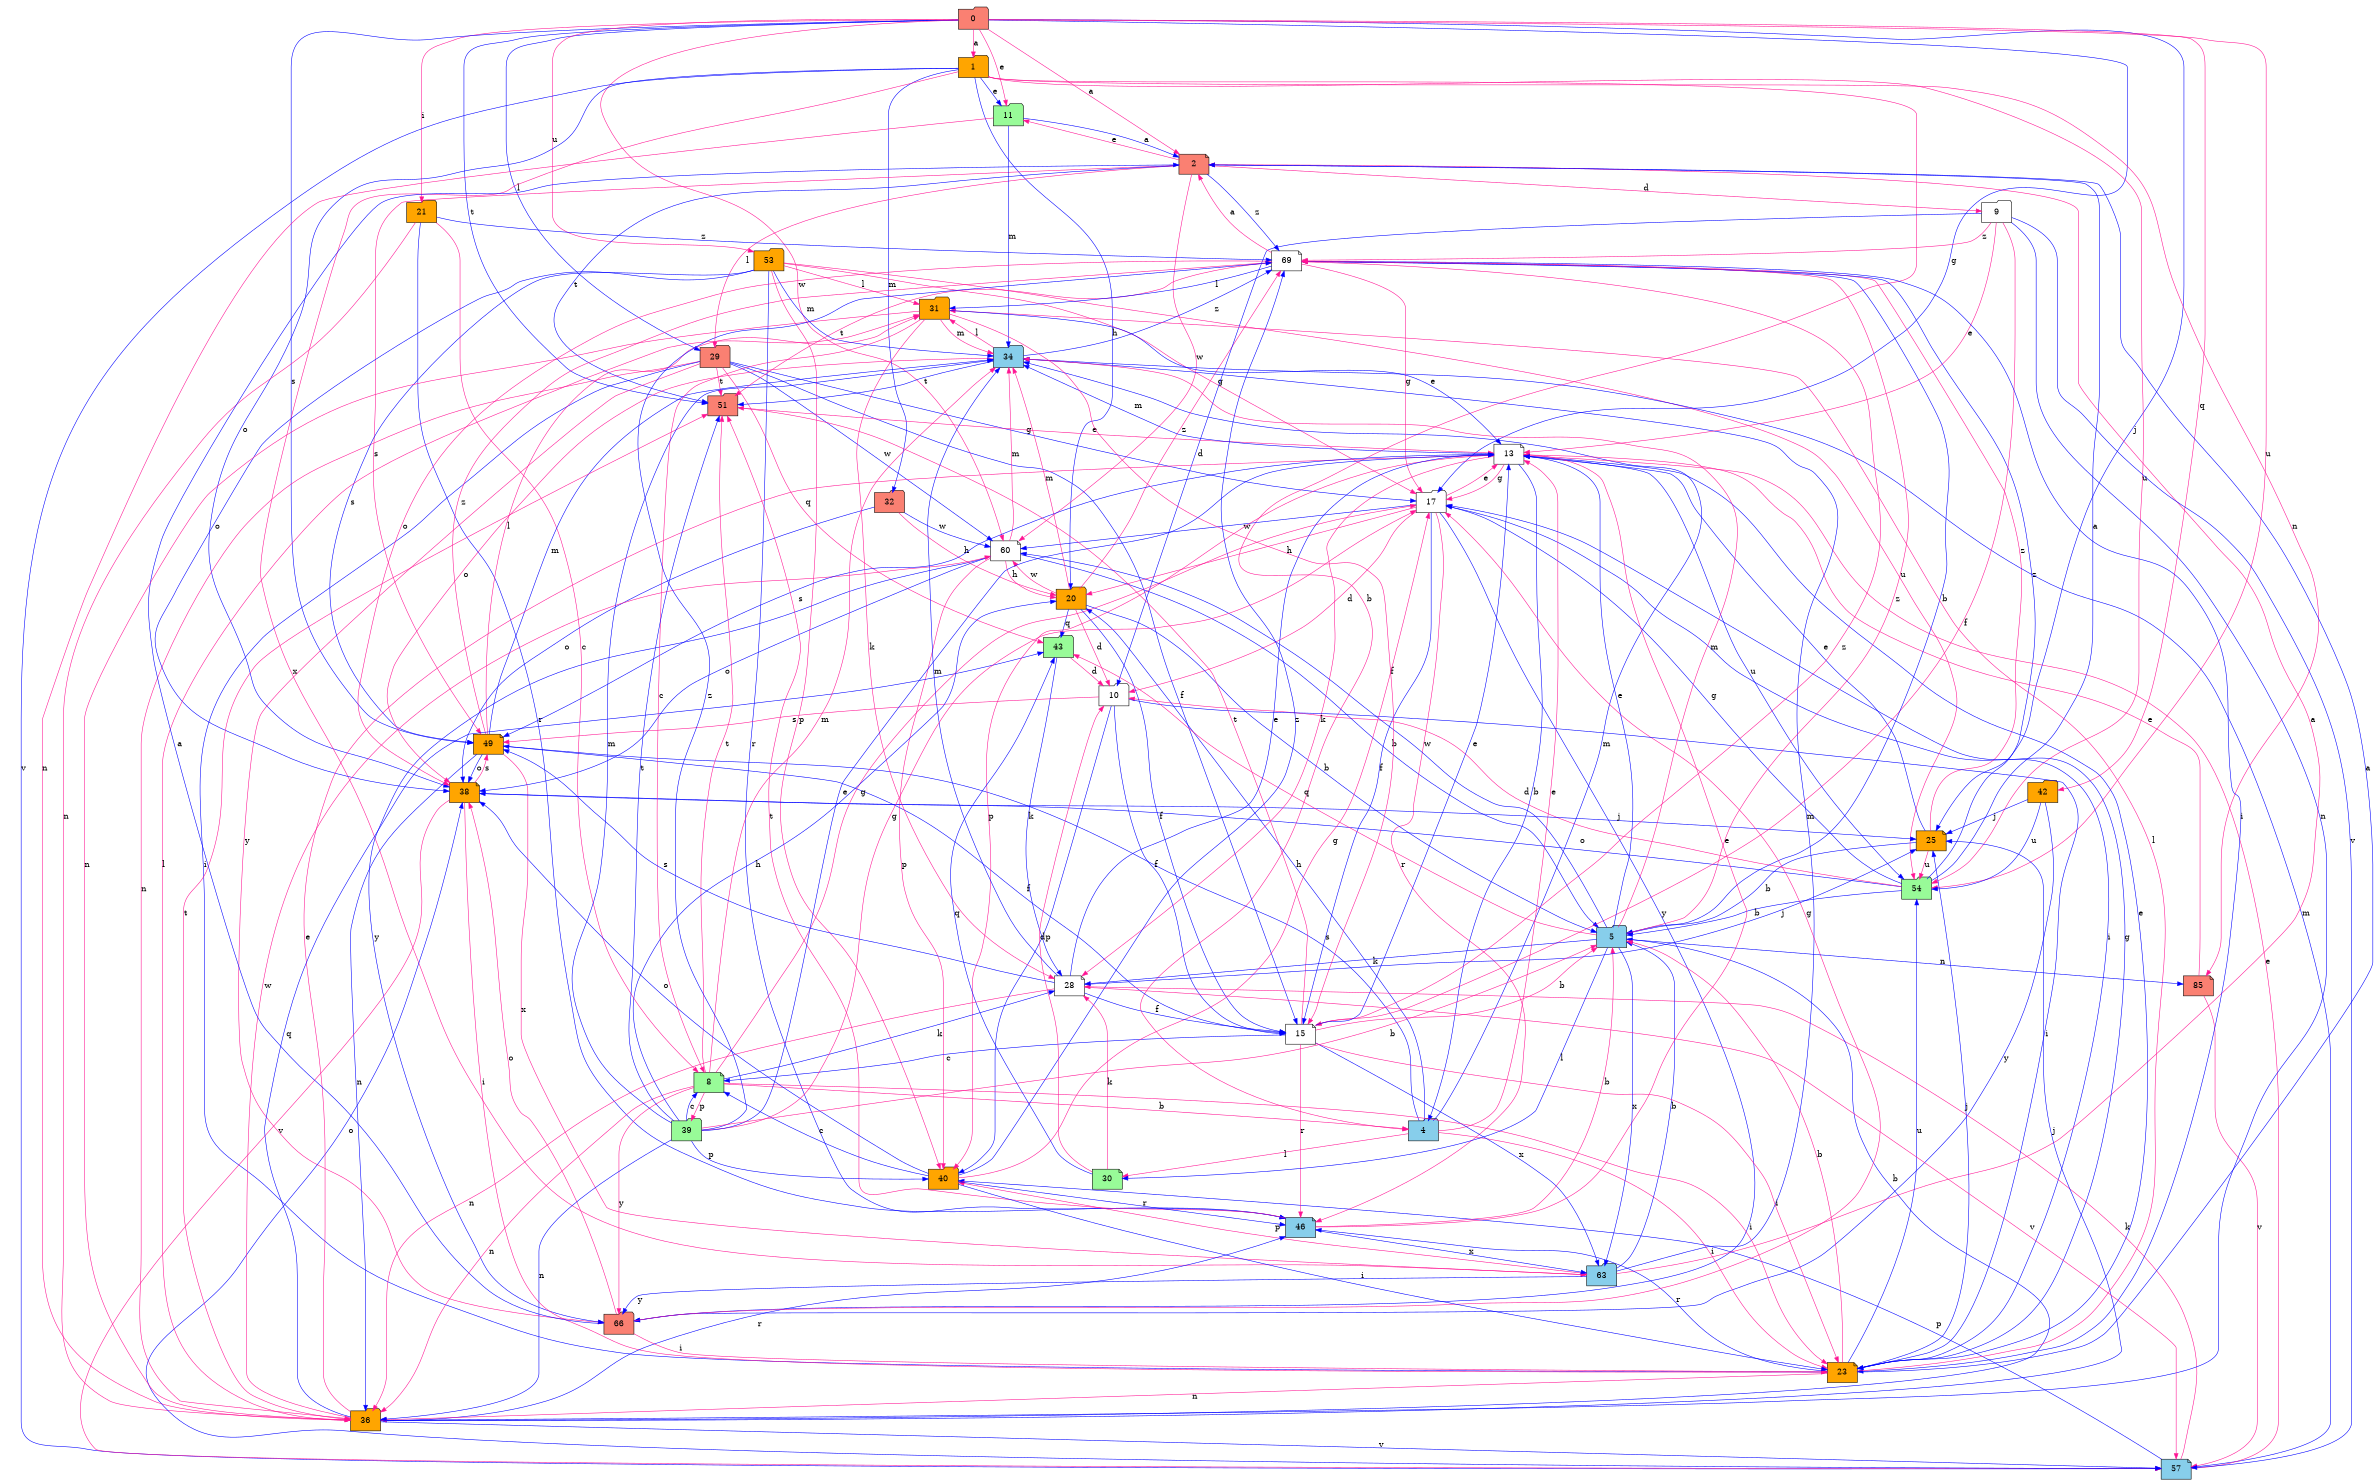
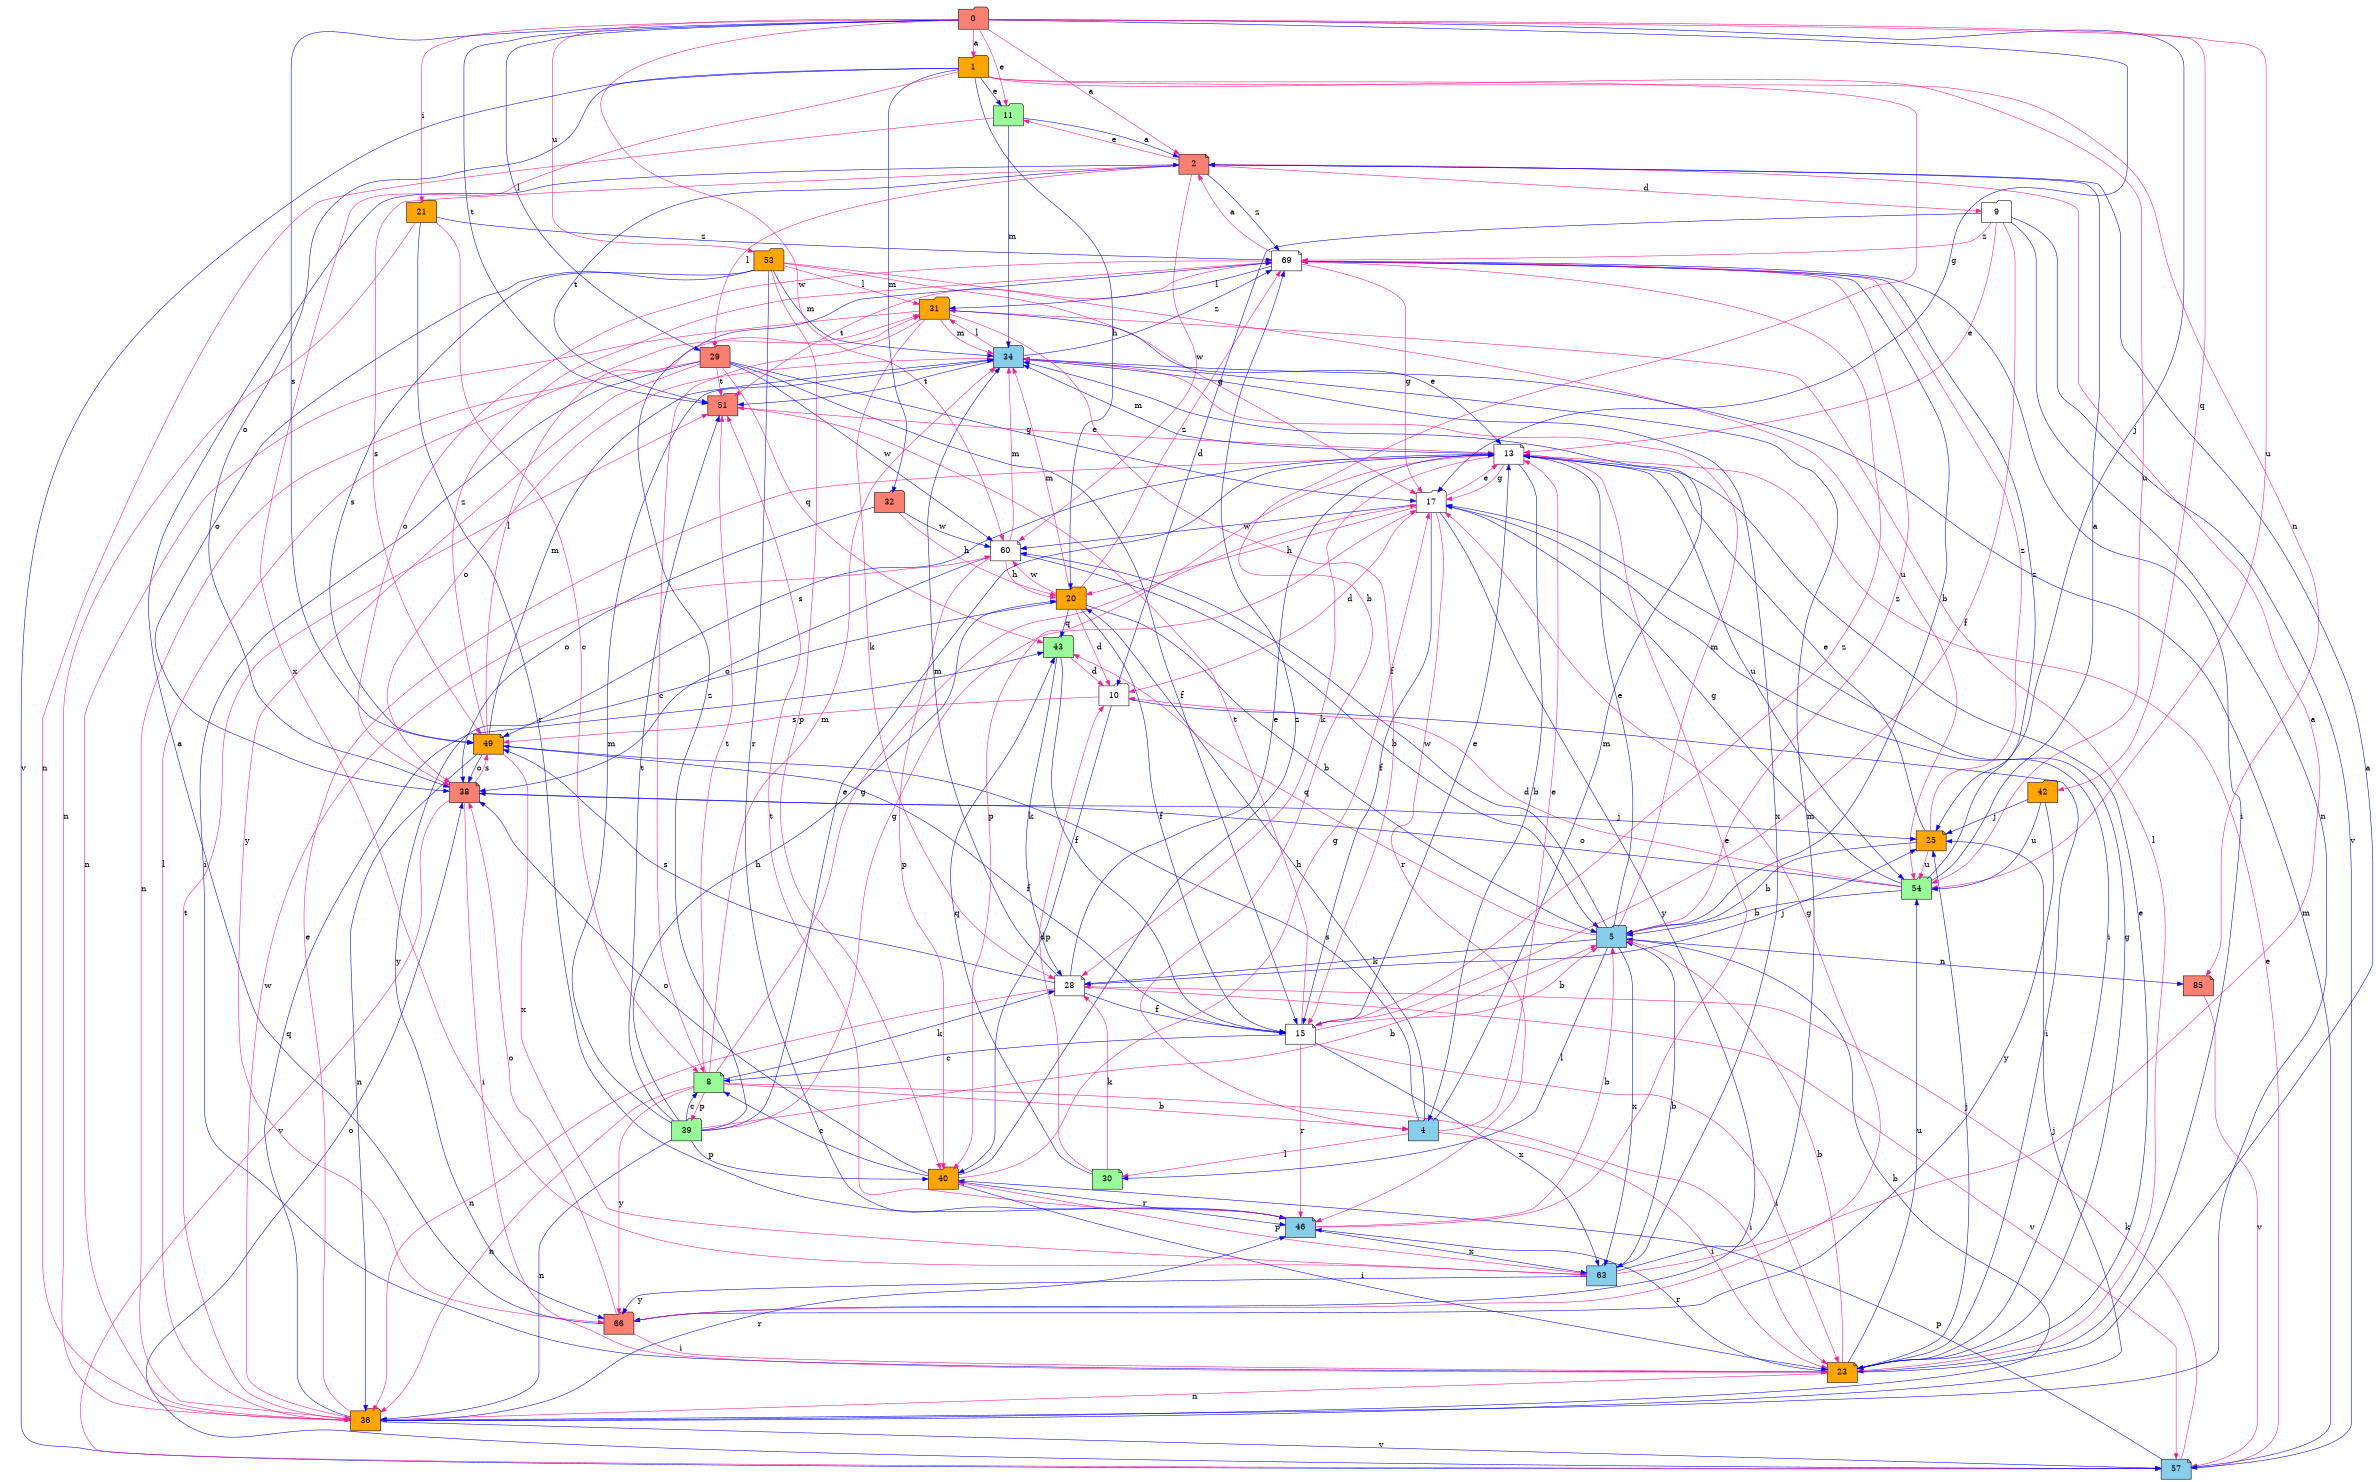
  strict digraph {
    node [fillcolor=orange shape=folder style=filled]
    edge [color=blue]
    0 [fillcolor=salmon]
    1
    2 [fillcolor=salmon shape=note]
    11 [fillcolor=palegreen]
    17 [fillcolor=white]
    21
    25 [shape=note]
    29 [fillcolor=salmon]
    42
    49 [shape=note]
    51 [fillcolor=salmon]
    53
    54 [fillcolor=palegreen]
    60 [fillcolor=white shape=note]
    4 [fillcolor=skyblue]
    20
    32 [fillcolor=salmon]
    n18 [fillcolor=salmon label=85 shape=note]
-   38 [shape=note]
+   38 [fillcolor=salmon shape=note]
    57 [fillcolor=skyblue shape=note]
    63 [fillcolor=skyblue]
    9 [fillcolor=white]
    69 [fillcolor=white shape=note]
    34 [fillcolor=skyblue]
    36
    13 [fillcolor=white shape=note]
    23 [shape=note]
    66 [fillcolor=salmon]
    10 [fillcolor=white]
    15 [fillcolor=white shape=note]
    46 [fillcolor=skyblue shape=note]
    8 [fillcolor=palegreen shape=note]
    5 [fillcolor=skyblue]
    43 [fillcolor=palegreen]
    31
    40
    30 [fillcolor=palegreen shape=note]
    28 [fillcolor=white shape=note]
    39 [fillcolor=palegreen]
    0 -> 1 [color=deeppink label=a]
    0 -> 2 [color=deeppink label=a]
    0 -> 11 [color=deeppink label=e]
    0 -> 17 [label=g]
    0 -> 21 [color=deeppink label=i]
    0 -> 25 [label=j]
    0 -> 29 [label=l]
    0 -> 42 [color=deeppink label=q]
    0 -> 49 [label=s]
    0 -> 51 [label=t]
    0 -> 53 [color=deeppink label=u]
    0 -> 54 [color=deeppink label=u]
    0 -> 60 [color=deeppink label=w]
    1 -> 11 [label=e]
    1 -> 54 [color=deeppink label=u]
    1 -> 4 [color=deeppink label=b]
    1 -> 20 [label=h]
    1 -> 32 [label=m]
    1 -> n18 [color=deeppink label=n]
    1 -> 38 [label=o]
    1 -> 57 [label=v]
    1 -> 63 [color=deeppink label=x]
    2 -> 11 [color=deeppink label=e]
    2 -> 29 [color=deeppink label=l]
    2 -> 49 [color=deeppink label=s]
    2 -> 51 [label=t]
    2 -> 60 [color=deeppink label=w]
    2 -> 9 [color=deeppink label=d]
    2 -> 69 [label=z]
    11 -> 2 [label=a]
    11 -> 34 [label=m]
    11 -> 36 [color=deeppink label=n]
    17 -> 60 [label=w]
    17 -> 20 [color=deeppink label=h]
    17 -> 13 [color=deeppink label=e]
    17 -> 23 [label=i]
    17 -> 66 [label=y]
    17 -> 10 [color=deeppink label=d]
    17 -> 15 [label=f]
    17 -> 46 [color=deeppink label=r]
    21 -> 69 [label=z]
    21 -> 36 [color=deeppink label=n]
    21 -> 46 [label=r]
    21 -> 8 [color=deeppink label=c]
    25 -> 54 [color=deeppink label=u]
    25 -> 69 [color=deeppink label=z]
    25 -> 13 [label=e]
    25 -> 5 [label=b]
    29 -> 17 [label=g]
    29 -> 51 [color=deeppink label=t]
    29 -> 60 [label=w]
    29 -> 36 [color=deeppink label=n]
    29 -> 23 [label=i]
    29 -> 66 [color=deeppink label=y]
    29 -> 15 [label=f]
    29 -> 43 [color=deeppink label=q]
    42 -> 25 [label=j]
    42 -> 54 [label=u]
    42 -> 66 [label=y]
    49 -> 38 [label=o]
    49 -> 63 [color=deeppink label=x]
    49 -> 69 [color=deeppink label=z]
    49 -> 34 [label=m]
    49 -> 36 [label=n]
    49 -> 15 [label=f]
    49 -> 31 [color=deeppink label=l]
    51 -> 13 [color=deeppink label=e]
    53 -> 17 [color=deeppink label=g]
    53 -> 49 [label=s]
    53 -> 54 [color=deeppink label=u]
    53 -> 38 [label=o]
    53 -> 34 [label=m]
    53 -> 46 [label=r]
    53 -> 31 [color=deeppink label=l]
    53 -> 40 [color=deeppink label=p]
    54 -> 2 [label=a]
    54 -> 17 [label=g]
    54 -> 38 [label=o]
    54 -> 69 [label=z]
    54 -> 10 [color=deeppink label=d]
    54 -> 5 [label=b]
    60 -> 20 [color=deeppink label=h]
    60 -> 38 [label=o]
    60 -> 34 [color=deeppink label=m]
    60 -> 5 [label=b]
    60 -> 40 [color=deeppink label=p]
    4 -> 49 [label=s]
    4 -> 20 [label=h]
    4 -> 34 [label=m]
    4 -> 13 [color=deeppink label=e]
    4 -> 23 [color=deeppink label=i]
    4 -> 30 [color=deeppink label=l]
    20 -> 60 [color=deeppink label=w]
    20 -> 69 [color=deeppink label=z]
    20 -> 34 [color=deeppink label=m]
-   60 -> 66 [label=y]
+   20 -> 66 [label=y]
    20 -> 10 [color=deeppink label=d]
    20 -> 15 [label=f]
    20 -> 5 [label=b]
    20 -> 43 [label=q]
    32 -> 60 [label=w]
    32 -> 20 [color=deeppink label=h]
    32 -> 38 [label=o]
    n18 -> 57 [color=deeppink label=v]
-   n18 -> 13 [color=deeppink label=e]
    38 -> 25 [label=j]
    38 -> 49 [color=deeppink label=s]
    38 -> 57 [color=deeppink label=v]
    38 -> 23 [color=deeppink label=i]
    57 -> 38 [label=o]
    57 -> 34 [label=m]
    57 -> 13 [color=deeppink label=e]
    57 -> 40 [label=p]
    57 -> 28 [color=deeppink label=k]
    63 -> 2 [color=deeppink label=a]
    63 -> 34 [label=m]
    63 -> 66 [label=y]
    63 -> 5 [label=b]
    63 -> 40 [color=deeppink label=p]
    9 -> 57 [label=v]
    9 -> 69 [color=deeppink label=z]
    9 -> 36 [label=n]
    9 -> 13 [color=deeppink label=e]
    9 -> 10 [label=d]
    9 -> 15 [color=deeppink label=f]
    69 -> 2 [color=deeppink label=a]
    69 -> 17 [color=deeppink label=g]
    69 -> 51 [color=deeppink label=t]
    69 -> 38 [color=deeppink label=o]
    69 -> 23 [label=i]
    69 -> 5 [label=b]
    69 -> 31 [label=l]
    34 -> 51 [label=t]
    34 -> 38 [color=deeppink label=o]
+   34 -> 63 [label=x]
    34 -> 69 [label=z]
    34 -> 31 [color=deeppink label=l]
    36 -> 25 [label=j]
    36 -> 51 [color=deeppink label=t]
    36 -> 60 [color=deeppink label=w]
    36 -> 57 [label=v]
    36 -> 13 [color=deeppink label=e]
    36 -> 46 [label=r]
    36 -> 5 [label=b]
    36 -> 43 [label=q]
    36 -> 31 [color=deeppink label=l]
    13 -> 17 [color=deeppink label=g]
    13 -> 49 [label=s]
    13 -> 54 [label=u]
    13 -> 4 [label=b]
    13 -> 34 [label=m]
    13 -> 40 [color=deeppink label=p]
    13 -> 28 [color=deeppink label=k]
    23 -> 2 [label=a]
    23 -> 17 [label=g]
    23 -> 25 [label=j]
    23 -> 54 [label=u]
    23 -> 36 [color=deeppink label=n]
    23 -> 13 [label=e]
    23 -> 46 [label=r]
    23 -> 5 [color=deeppink label=b]
    23 -> 31 [color=deeppink label=l]
    66 -> 2 [label=a]
    66 -> 17 [color=deeppink label=g]
    66 -> 38 [color=deeppink label=o]
    66 -> 23 [color=deeppink label=i]
    10 -> 49 [color=deeppink label=s]
    10 -> 23 [label=i]
-   10 -> 15 [label=f]
+   43 -> 15 [label=f]
    10 -> 40 [label=p]
    15 -> 51 [color=deeppink label=t]
    15 -> 63 [label=x]
    15 -> 69 [color=deeppink label=z]
    15 -> 13 [label=e]
    15 -> 23 [color=deeppink label=i]
    15 -> 46 [color=deeppink label=r]
    15 -> 8 [label=c]
    15 -> 5 [color=deeppink label=b]
    46 -> 51 [color=deeppink label=t]
    46 -> 63 [label=x]
    46 -> 13 [color=deeppink label=e]
    46 -> 5 [color=deeppink label=b]
    8 -> 17 [color=deeppink label=g]
    8 -> 51 [color=deeppink label=t]
    8 -> 4 [color=deeppink label=b]
    8 -> 34 [color=deeppink label=m]
    8 -> 36 [color=deeppink label=n]
    8 -> 23 [color=deeppink label=i]
    8 -> 66 [color=deeppink label=y]
    8 -> 28 [label=k]
    8 -> 39 [color=deeppink label=p]
    5 -> 60 [label=w]
    5 -> n18 [label=n]
    5 -> 63 [label=x]
    5 -> 69 [color=deeppink label=z]
    5 -> 34 [color=deeppink label=m]
    5 -> 13 [label=e]
    5 -> 43 [color=deeppink label=q]
    5 -> 30 [label=l]
    5 -> 28 [label=k]
    43 -> 10 [color=deeppink label=d]
    43 -> 28 [label=k]
    31 -> 34 [color=deeppink label=m]
    31 -> 36 [color=deeppink label=n]
    31 -> 13 [label=e]
    31 -> 15 [color=deeppink label=f]
    31 -> 8 [color=deeppink label=c]
    31 -> 28 [color=deeppink label=k]
    40 -> 17 [color=deeppink label=g]
    40 -> 38 [label=o]
    40 -> 69 [label=z]
    40 -> 23 [label=i]
    40 -> 46 [label=r]
    40 -> 8 [label=c]
    30 -> 10 [color=deeppink label=d]
    30 -> 43 [label=q]
    30 -> 28 [color=deeppink label=k]
    28 -> 25 [label=j]
    28 -> 49 [label=s]
    28 -> 57 [color=deeppink label=v]
    28 -> 34 [label=m]
    28 -> 36 [color=deeppink label=n]
    28 -> 13 [label=e]
    28 -> 15 [label=f]
    39 -> 17 [color=deeppink label=g]
    39 -> 51 [label=t]
    39 -> 20 [label=h]
    39 -> 69 [label=z]
    39 -> 34 [label=m]
    39 -> 36 [label=n]
    39 -> 13 [label=e]
    39 -> 8 [label=c]
    39 -> 5 [color=deeppink label=b]
    39 -> 40 [label=p]
  }
